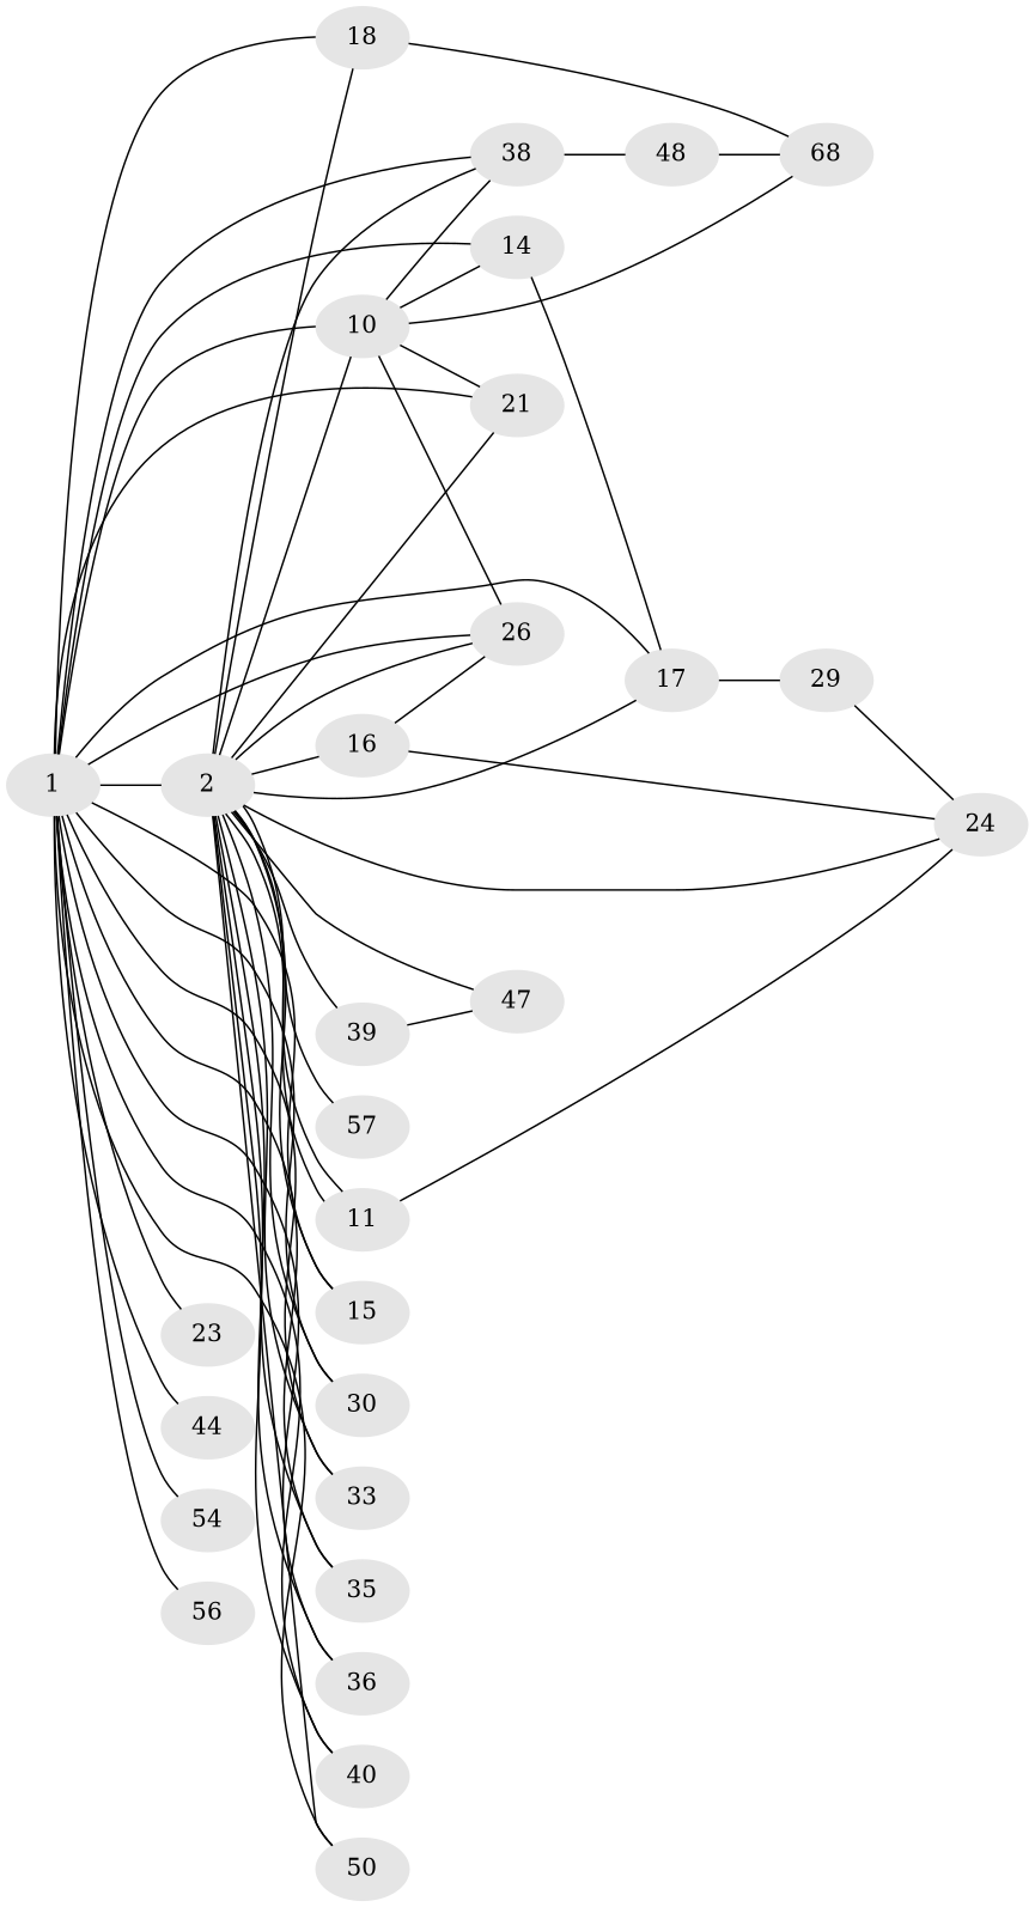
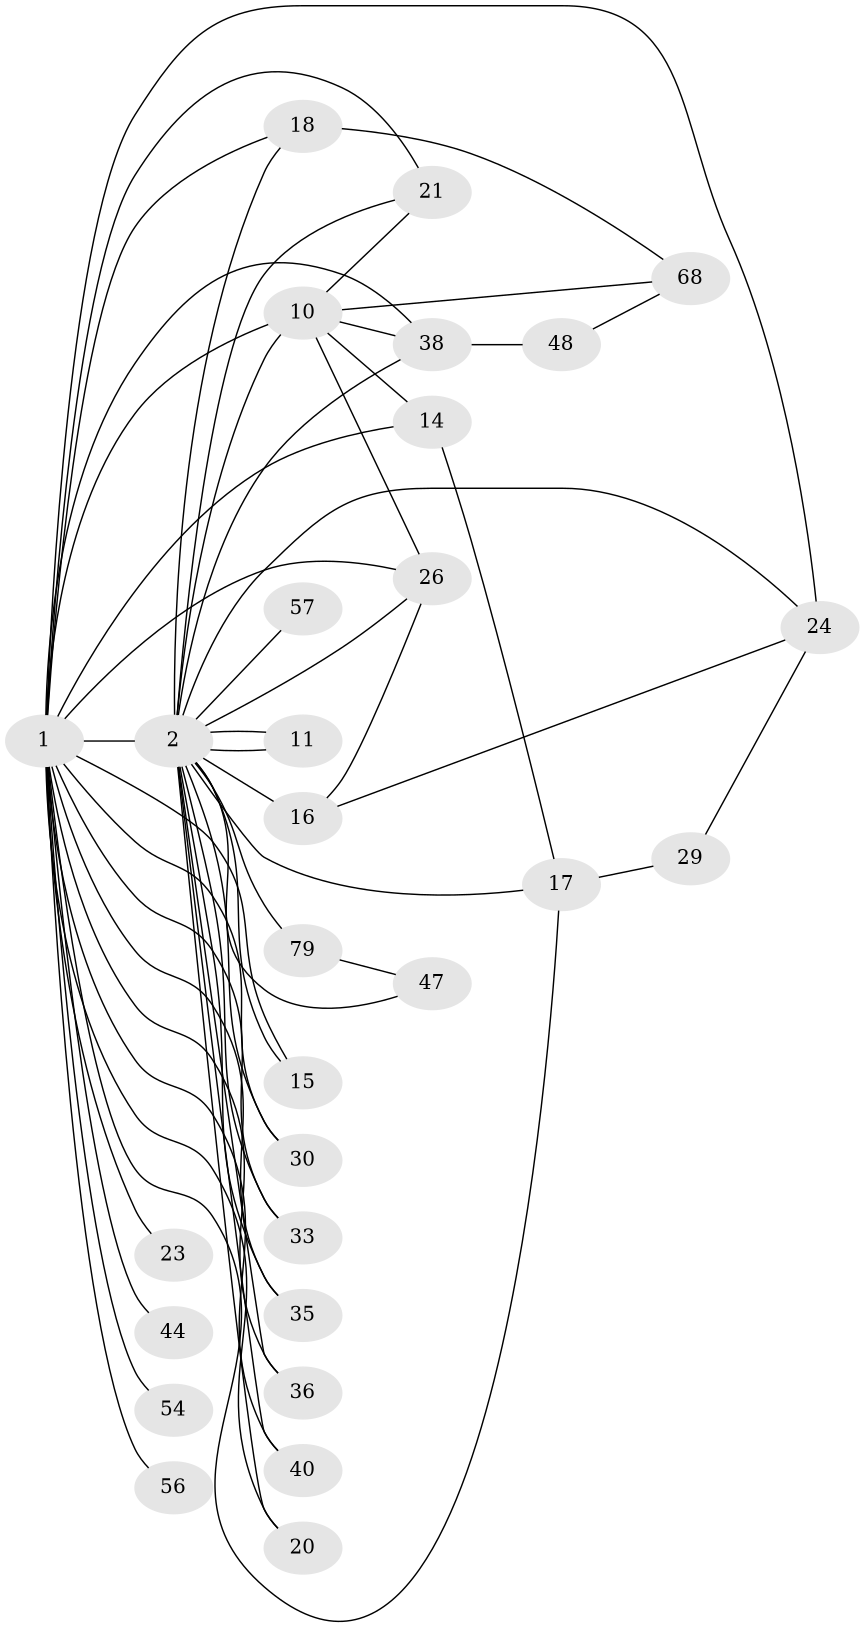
  graph {
    rankdir=LR
    node [color=gray90 style=filled]
    1 [super="+5+4+37+3"]
    2 [super="+7+12+6+41+28"]
    10 [super="+22+49"]
    14
    15
    17 [super="+24+19"]
    18
    21 [super="+73"]
    23
    26
    30 [super="+58+43"]
    33
    n13 [label=24 super="+70"]
    35
    36
    38 [super="+69+64"]
    40 [super="+45"]
    44
-   50 [super="+67"]
+   50 [super="+67" label=20]
    54
    56
    11
    16 [super="+27"]
-   39
+   39 [label=79]
    47
    57
    68
    29 [super="+62"]
    48
    1 -- 2 [weight=25]
    1 -- 10 [weight=8]
    1 -- 14
    1 -- 15
    1 -- 17
    1 -- 18
    1 -- 21
    1 -- 23 [weight=2]
    1 -- 26
    1 -- 30 [weight=2]
    1 -- 33
-   11 -- n13
+   1 -- n13
    1 -- 35
    1 -- 36
    1 -- 38
    1 -- 40
    1 -- 44 [weight=2]
    1 -- 50
    1 -- 54
    1 -- 56 [weight=2]
    2 -- 10 [weight=6]
    2 -- 15
    2 -- 17 [weight=3]
    2 -- 18
    2 -- 21
    2 -- 26
    2 -- 30 [weight=4]
    2 -- 33
    2 -- n13
    2 -- 35
    2 -- 36
    2 -- 38 [weight=3]
    2 -- 40
    2 -- 50
    2 -- 11
    2 -- 11
    2 -- 16 [weight=2]
    2 -- 39
    2 -- 47
    2 -- 57 [weight=2]
    10 -- 14
    10 -- 21
    10 -- 26
    10 -- 38
    10 -- 68
    14 -- 17
    17 -- 29
    18 -- 68
    38 -- 48
    16 -- 26
    16 -- n13
    39 -- 47
    29 -- n13
    48 -- 68
  }
